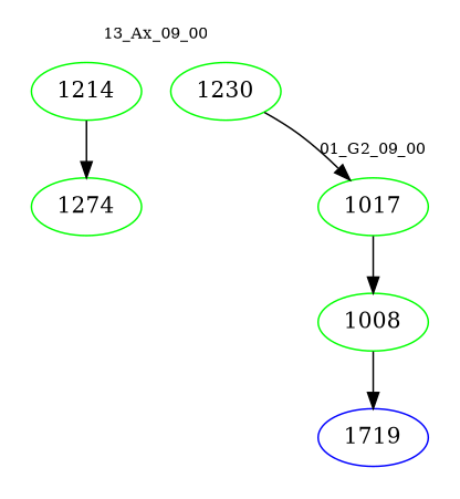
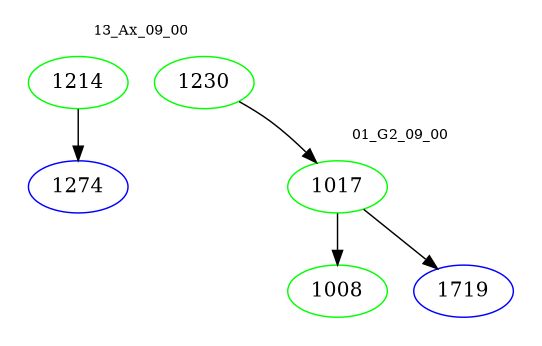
  digraph {
    node [color=green]
    edge [color=black]
    n1 [label=1230]
    n2 [label=1214]
-   n3 [label=1274]
+   n3 [color=blue label=1274]
    n4 [label=1017]
    n5 [label=1008]
    n6 [color=blue label=1719]
    subgraph cluster_1 {
      color=white
      fontsize=10
      label="13_Ax_09_00"
      n1
      n2
      n3
    }
    subgraph cluster_2 {
      color=white
      fontsize=10
      label="01_G2_09_00"
      n4
      n5
      n6
    }
    n1 -> n4
    n2 -> n3
    n4 -> n5
-   n5 -> n6
+   n4 -> n6
  }
